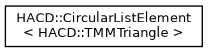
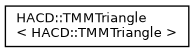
  digraph {
    rankdir=LR
-   n1 [color=black fillcolor=white fontname=Helvetica fontsize=10 height=0.2 label="HACD::CircularListElement\l\< HACD::TMMTriangle \>" shape=record style=filled width=0.4]
+   n1 [color=black fillcolor=white fontname=Helvetica fontsize=10 height=0.2 label="HACD::TMMTriangle\l\< HACD::TMMTriangle \>" shape=record style=filled width=0.4]
  }
